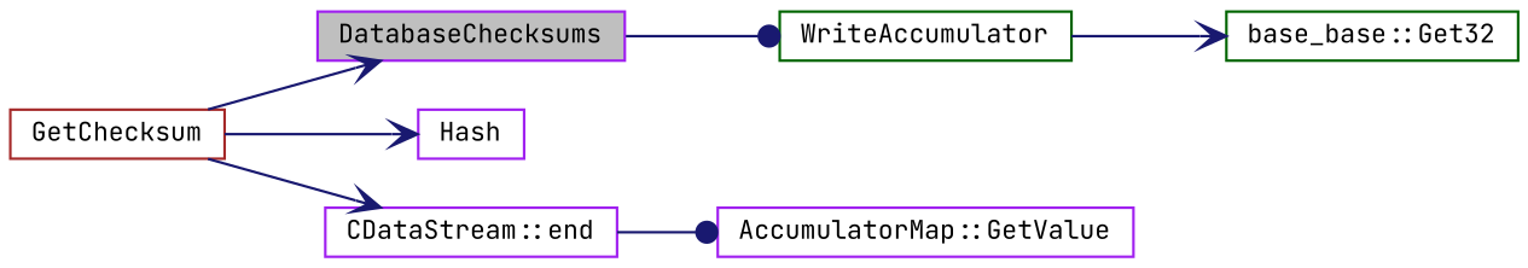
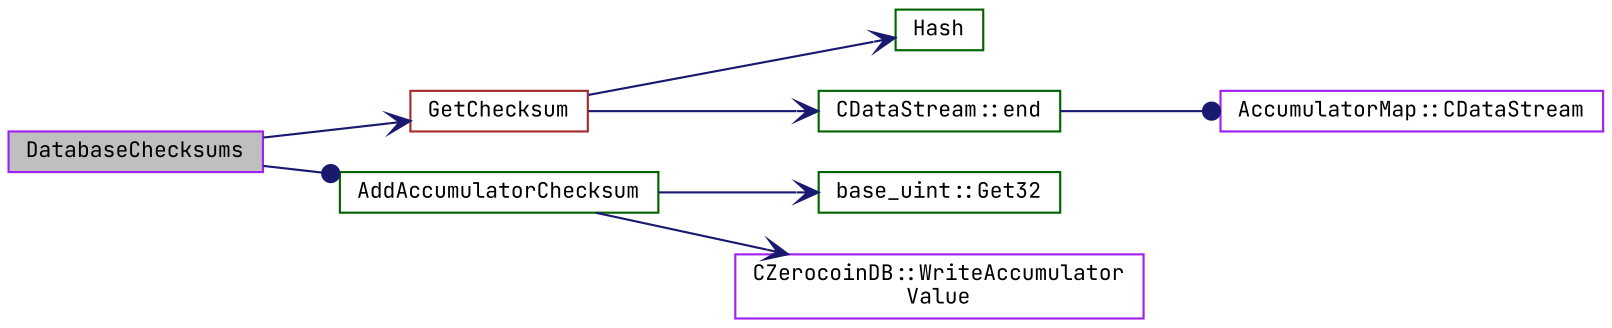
  digraph {
    fontname="JetBrains Mono"
    rankdir=LR
    node [color=purple fillcolor=white fontname="JetBrains Mono" fontsize=10 shape=record style=filled]
    edge [arrowhead=vee color=midnightblue fontname="JetBrains Mono" fontsize=10 labelfontname=Helvetica labelfontsize=10 style=solid]
    n1 [fillcolor=grey75 fontcolor=black height=0.2 label=DatabaseChecksums width=0.4]
    n2 [color=brown height=0.2 label=GetChecksum width=0.4]
-   n3 [color=darkgreen height=0.2 label=WriteAccumulator width=0.4]
-   n4 [height=0.2 label="AccumulatorMap::GetValue" width=0.4]
-   n5 [height=0.2 label=Hash width=0.4]
-   n6 [height=0.2 label="CDataStream::end" width=0.4]
-   n7 [color=darkgreen height=0.2 label="base_base::Get32" width=0.4]
-   n2 -> n1
+   n3 [color=darkgreen height=0.2 label=AddAccumulatorChecksum width=0.4]
+   n4 [height=0.2 label="AccumulatorMap::CDataStream" width=0.4]
+   n5 [color=darkgreen height=0.2 label=Hash width=0.4]
+   n6 [color=darkgreen height=0.2 label="CDataStream::end" width=0.4]
+   n7 [color=darkgreen height=0.2 label="base_uint::Get32" width=0.4]
+   n8 [height=0.2 label="CZerocoinDB::WriteAccumulator\lValue" width=0.4]
+   n1 -> n2
    n1 -> n3 [arrowhead=dot]
    n2 -> n5
    n2 -> n6
    n3 -> n7
+   n3 -> n8
    n6 -> n4 [arrowhead=dot]
  }
